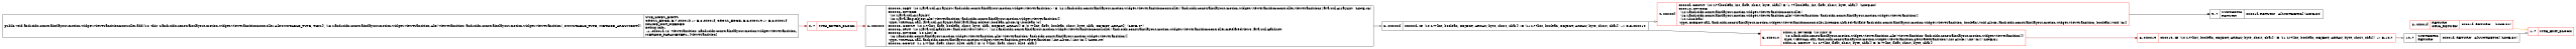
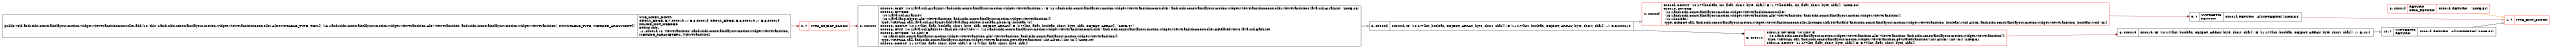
  digraph {
    rankdir=LR
    node [color=black shape=record]
    edge [arrowhead=onormal color=brown]
-   n1 [color=red label="{0\:\ ?|MTH_ENTER_BLOCK\l}"]
+   n1 [color=red label="{0\:\ ?|MTH_OBJECT_BLOCK\l}"]
    n2 [label="{2\:\ 0x0000|0x0000: IGET  (r0 I:java.util.ArrayList\<androidx.constraintlayout.motion.widget.ViewTransition\>) = (r2 I:androidx.constraintlayout.motion.widget.ViewTransitionController) androidx.constraintlayout.motion.widget.ViewTransitionController.viewTransitions java.util.ArrayList  (LINE:46)\l0x0002: INVOKE  \l  (r0 I:java.util.ArrayList)\l  (r3 I:java.lang.Object A[D('viewTransition' androidx.constraintlayout.motion.widget.ViewTransition)])\l type: VIRTUAL call: java.util.ArrayList.add(java.lang.Object):boolean A[MD:(E):boolean (c)]\l0x0005: CONST  (r0 I:??[int, float, boolean, short, byte, char, OBJECT, ARRAY]) = (0 ??[int, float, boolean, short, byte, char, OBJECT, ARRAY])  (LINE:47)\l0x0006: IPUT  (r0 I:java.util.HashSet\<android.view.View\>), (r2 I:androidx.constraintlayout.motion.widget.ViewTransitionController) androidx.constraintlayout.motion.widget.ViewTransitionController.mRelatedViews java.util.HashSet \l0x0008: INVOKE  (r0 I:int) = \l  (r3 I:androidx.constraintlayout.motion.widget.ViewTransition A[D('viewTransition' androidx.constraintlayout.motion.widget.ViewTransition)])\l type: VIRTUAL call: androidx.constraintlayout.motion.widget.ViewTransition.getStateTransition():int A[MD:():int (m)] (LINE:49)\l0x000c: CONST  (r1 I:??[int, float, short, byte, char]) = (4 ??[int, float, short, byte, char]) \l}"]
    n3 [label="{3\:\ 0x000d|0x000d: IF  (r0 I:??[int, boolean, OBJECT, ARRAY, byte, short, char]) != (r1 I:??[int, boolean, OBJECT, ARRAY, byte, short, char])  \-\> B:5:0x0014 \l}"]
    n4 [color=red label="{4\:\ 0x000f|0x000f: CONST  (r0 I:??[boolean, int, float, short, byte, char]) = (1 ??[boolean, int, float, short, byte, char])  (LINE:50)\l0x0010: INVOKE  \l  (r2 I:androidx.constraintlayout.motion.widget.ViewTransitionController)\l  (r3 I:androidx.constraintlayout.motion.widget.ViewTransition A[D('viewTransition' androidx.constraintlayout.motion.widget.ViewTransition)])\l  (r0 I:boolean)\l type: DIRECT call: androidx.constraintlayout.motion.widget.ViewTransitionController.listenForSharedVariable(androidx.constraintlayout.motion.widget.ViewTransition, boolean):void A[MD:(androidx.constraintlayout.motion.widget.ViewTransition, boolean):void (m)]\l}"]
    n5 [color=red label="{5\:\ 0x0014|0x0014: INVOKE  (r0 I:int) = \l  (r3 I:androidx.constraintlayout.motion.widget.ViewTransition A[D('viewTransition' androidx.constraintlayout.motion.widget.ViewTransition)])\l type: VIRTUAL call: androidx.constraintlayout.motion.widget.ViewTransition.getStateTransition():int A[MD:():int (m)] (LINE:51)\l0x0018: CONST  (r1 I:??[int, float, short, byte, char]) = (5 ??[int, float, short, byte, char]) \l}"]
    n6 [label="{9\:\ ?|SYNTHETIC\lRETURN\l|0x001f: RETURN   A[SYNTHETIC] (LINE:54)\l}"]
-   n7 [color=red label="{6\:\ 0x0019|0x0019: IF  (r0 I:??[int, boolean, OBJECT, ARRAY, byte, short, char]) != (r1 I:??[int, boolean, OBJECT, ARRAY, byte, short, char])  \-\> B:10:? \l}"]
+   n7 [label="{6\:\ 0x0019|0x0019: IF  (r0 I:??[int, boolean, OBJECT, ARRAY, byte, short, char]) != (r1 I:??[int, boolean, OBJECT, ARRAY, byte, short, char])  \-\> B:10:? \l}"]
    n8 [color=red label="{1\:\ ?|MTH_EXIT_BLOCK\l}"]
    n9 [label="{10\:\ ?|SYNTHETIC\lRETURN\l|0x001f: RETURN   A[SYNTHETIC] (LINE:54)\l}"]
    n10 [color=red label="{8\:\ 0x001f|RETURN\lORIG_RETURN\l|0x001f: RETURN    (LINE:54)\l}"]
    n11 [label="{public void androidx.constraintlayout.motion.widget.ViewTransitionController.add((r2 'this' I:androidx.constraintlayout.motion.widget.ViewTransitionController A[IMMUTABLE_TYPE, THIS]), (r3 I:androidx.constraintlayout.motion.widget.ViewTransition A[D('viewTransition' androidx.constraintlayout.motion.widget.ViewTransition), IMMUTABLE_TYPE, METHOD_ARGUMENT]))  | USE_LINES_HINTS\lCROSS_EDGE: B:7:0x001b \-\> B:8:0x001f, CROSS_EDGE: B:6:0x0019 \-\> B:8:0x001f\lINLINE_NOT_NEEDED\lDebug Info:\l  \-1 \-0x001f: r3 'viewTransition' Landroidx\/constraintlayout\/motion\/widget\/ViewTransition;\lMETHOD_PARAMETERS: [viewTransition]\l}"]
    n1 -> n2 [arrowhead=diamond]
    n2 -> n3 [color=black]
    n3 -> n4 [color=black style=solid]
    n3 -> n5 [arrowhead=diamond color=black]
-   n4 -> n6 [arrowhead=diamond color=black]
+   n4 -> n6 [arrowhead=diamond]
    n5 -> n7 [arrowhead=diamond]
+   n6 -> n8
    n7 -> n9 [color=black]
    n9 -> n8 [color=black]
    n10 -> n8 [color=darkorange]
    n11 -> n1 [arrowhead=diamond]
  }
